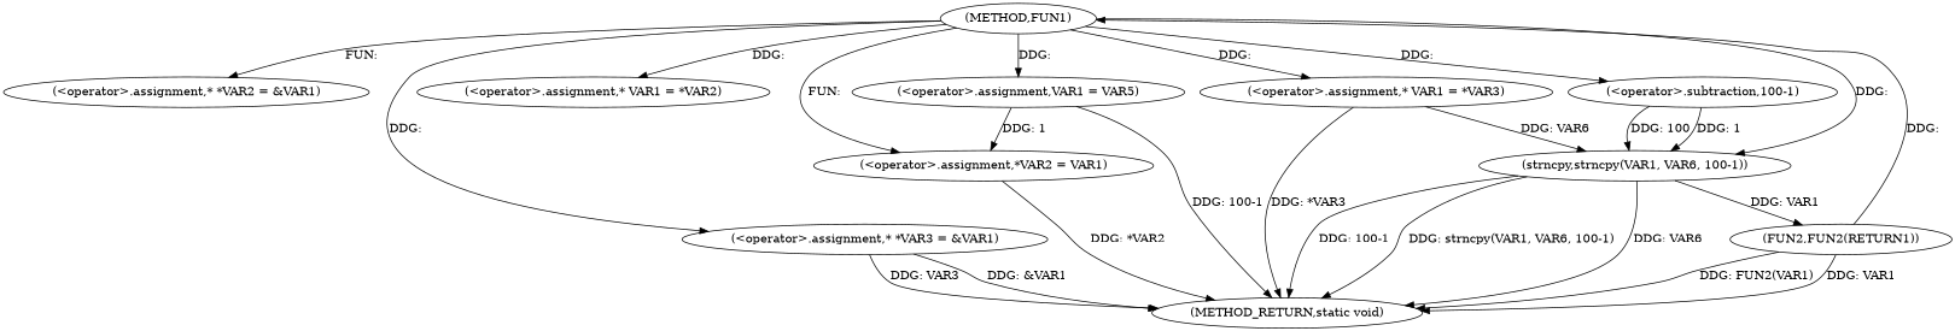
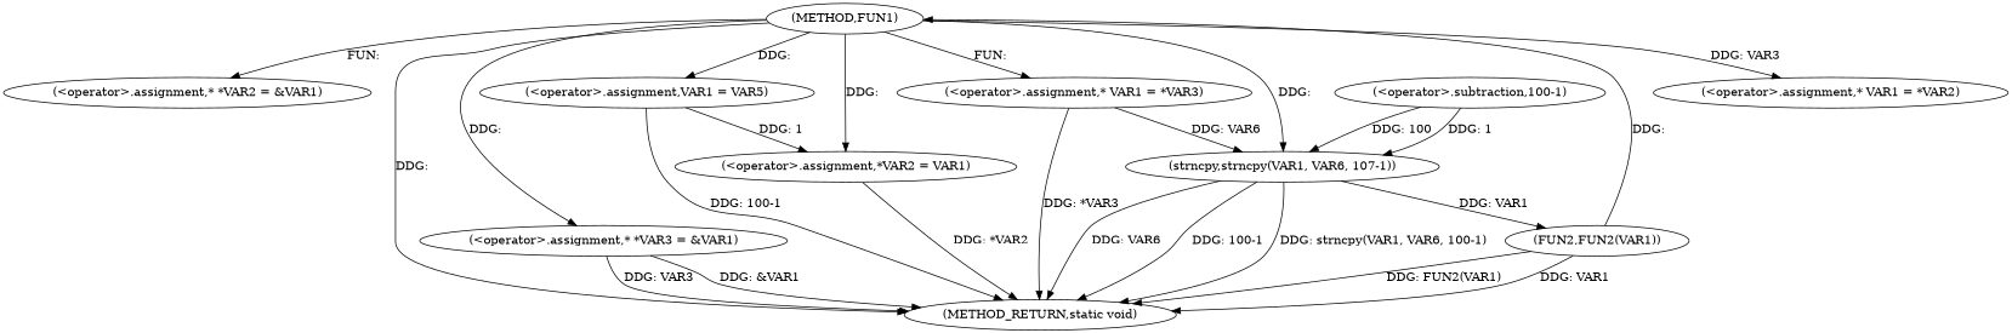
  digraph {
    n1 [label="(METHOD,FUN1)"]
    n2 [label="(<operator>.assignment,* *VAR2 = &VAR1)"]
    n3 [label="(<operator>.assignment,* *VAR3 = &VAR1)"]
    n4 [label="(<operator>.assignment,* VAR1 = *VAR2)"]
    n5 [label="(<operator>.assignment,VAR1 = VAR5)"]
    n6 [label="(<operator>.assignment,*VAR2 = VAR1)"]
    n7 [label="(<operator>.assignment,* VAR1 = *VAR3)"]
-   n8 [label="(strncpy,strncpy(VAR1, VAR6, 100-1))"]
+   n8 [label="(strncpy,strncpy(VAR1, VAR6, 107-1))"]
    n9 [label="(<operator>.subtraction,100-1)"]
    n10 [label="(METHOD_RETURN,static void)"]
-   n11 [label="(FUN2,FUN2(RETURN1))"]
+   n11 [label="(FUN2,FUN2(VAR1))"]
    n1 -> n2 [label="FUN: "]
    n1 -> n3 [label="DDG: "]
-   n1 -> n4 [label="DDG: "]
+   n1 -> n4 [label="DDG: VAR3"]
    n1 -> n5 [label="DDG: "]
-   n1 -> n6 [label="FUN: "]
-   n1 -> n7 [label="DDG: "]
+   n1 -> n6 [label="DDG: "]
+   n1 -> n7 [label="FUN: "]
    n1 -> n8 [label="DDG: "]
-   n1 -> n9 [label="DDG: "]
+   n1 -> n10 [label="DDG: "]
    n3 -> n10 [label="DDG: VAR3"]
    n3 -> n10 [label="DDG: &VAR1"]
    n5 -> n6 [label="DDG: 1"]
    n5 -> n10 [label="DDG: 100-1"]
    n6 -> n10 [label="DDG: *VAR2"]
    n7 -> n8 [label="DDG: VAR6"]
    n7 -> n10 [label="DDG: *VAR3"]
    n8 -> n10 [label="DDG: VAR6"]
    n8 -> n10 [label="DDG: 100-1"]
    n8 -> n10 [label="DDG: strncpy(VAR1, VAR6, 100-1)"]
    n8 -> n11 [label="DDG: VAR1"]
    n9 -> n8 [label="DDG: 100"]
    n9 -> n8 [label="DDG: 1"]
    n11 -> n1 [label="DDG: "]
    n11 -> n10 [label="DDG: FUN2(VAR1)"]
    n11 -> n10 [label="DDG: VAR1"]
  }
